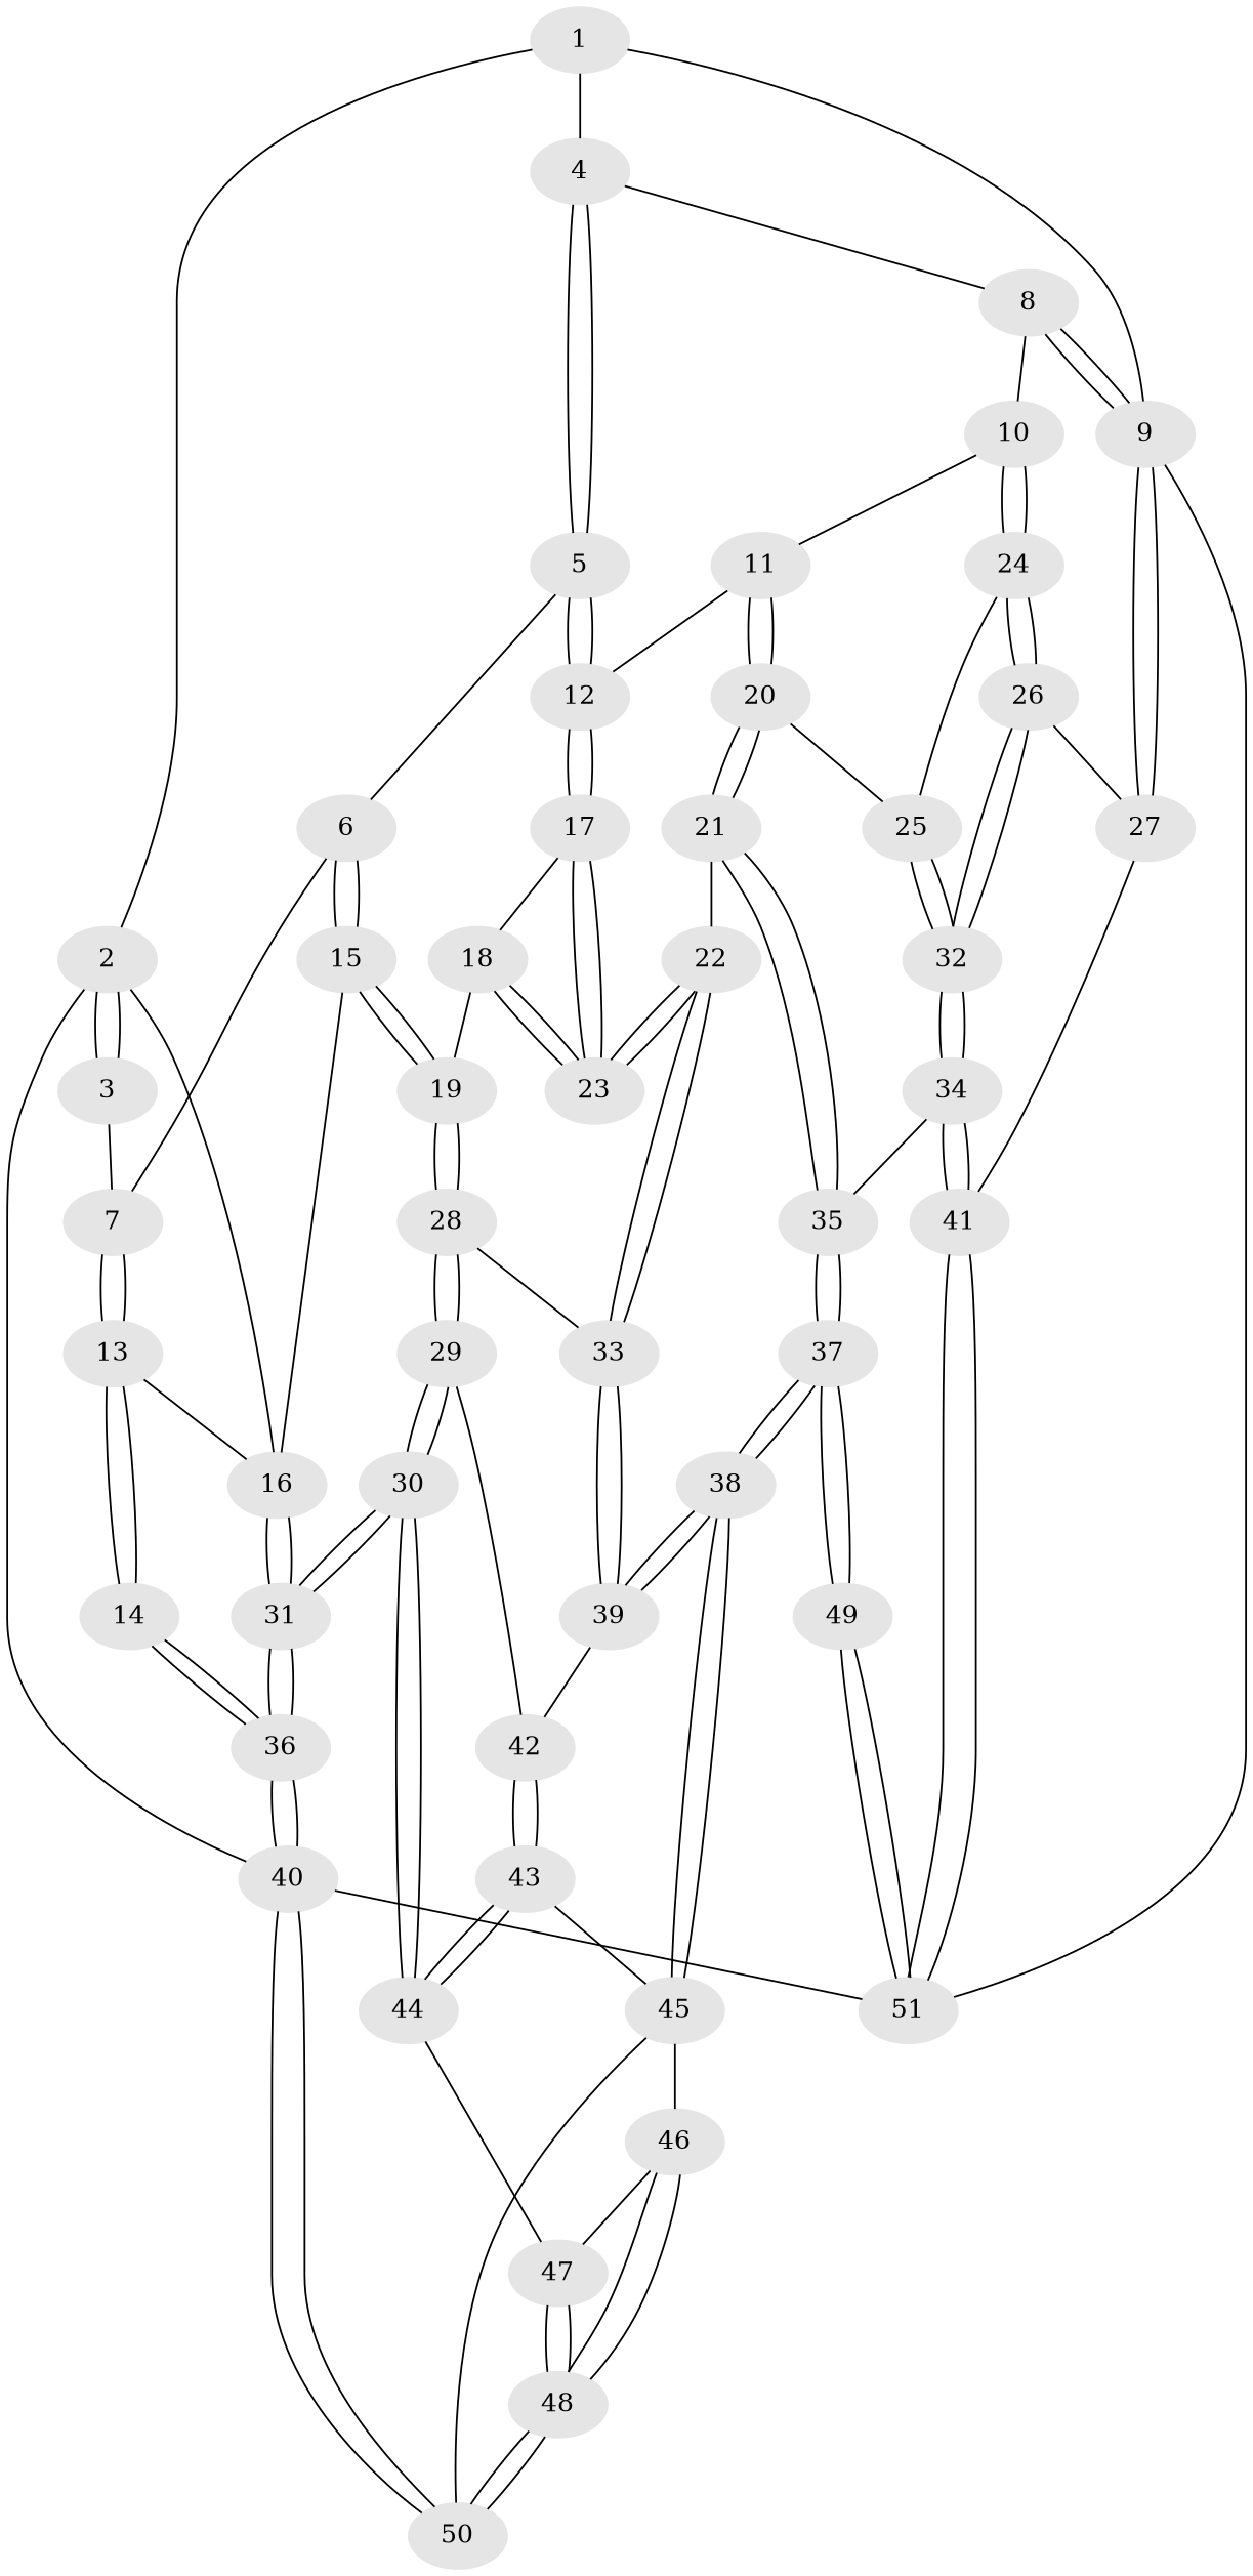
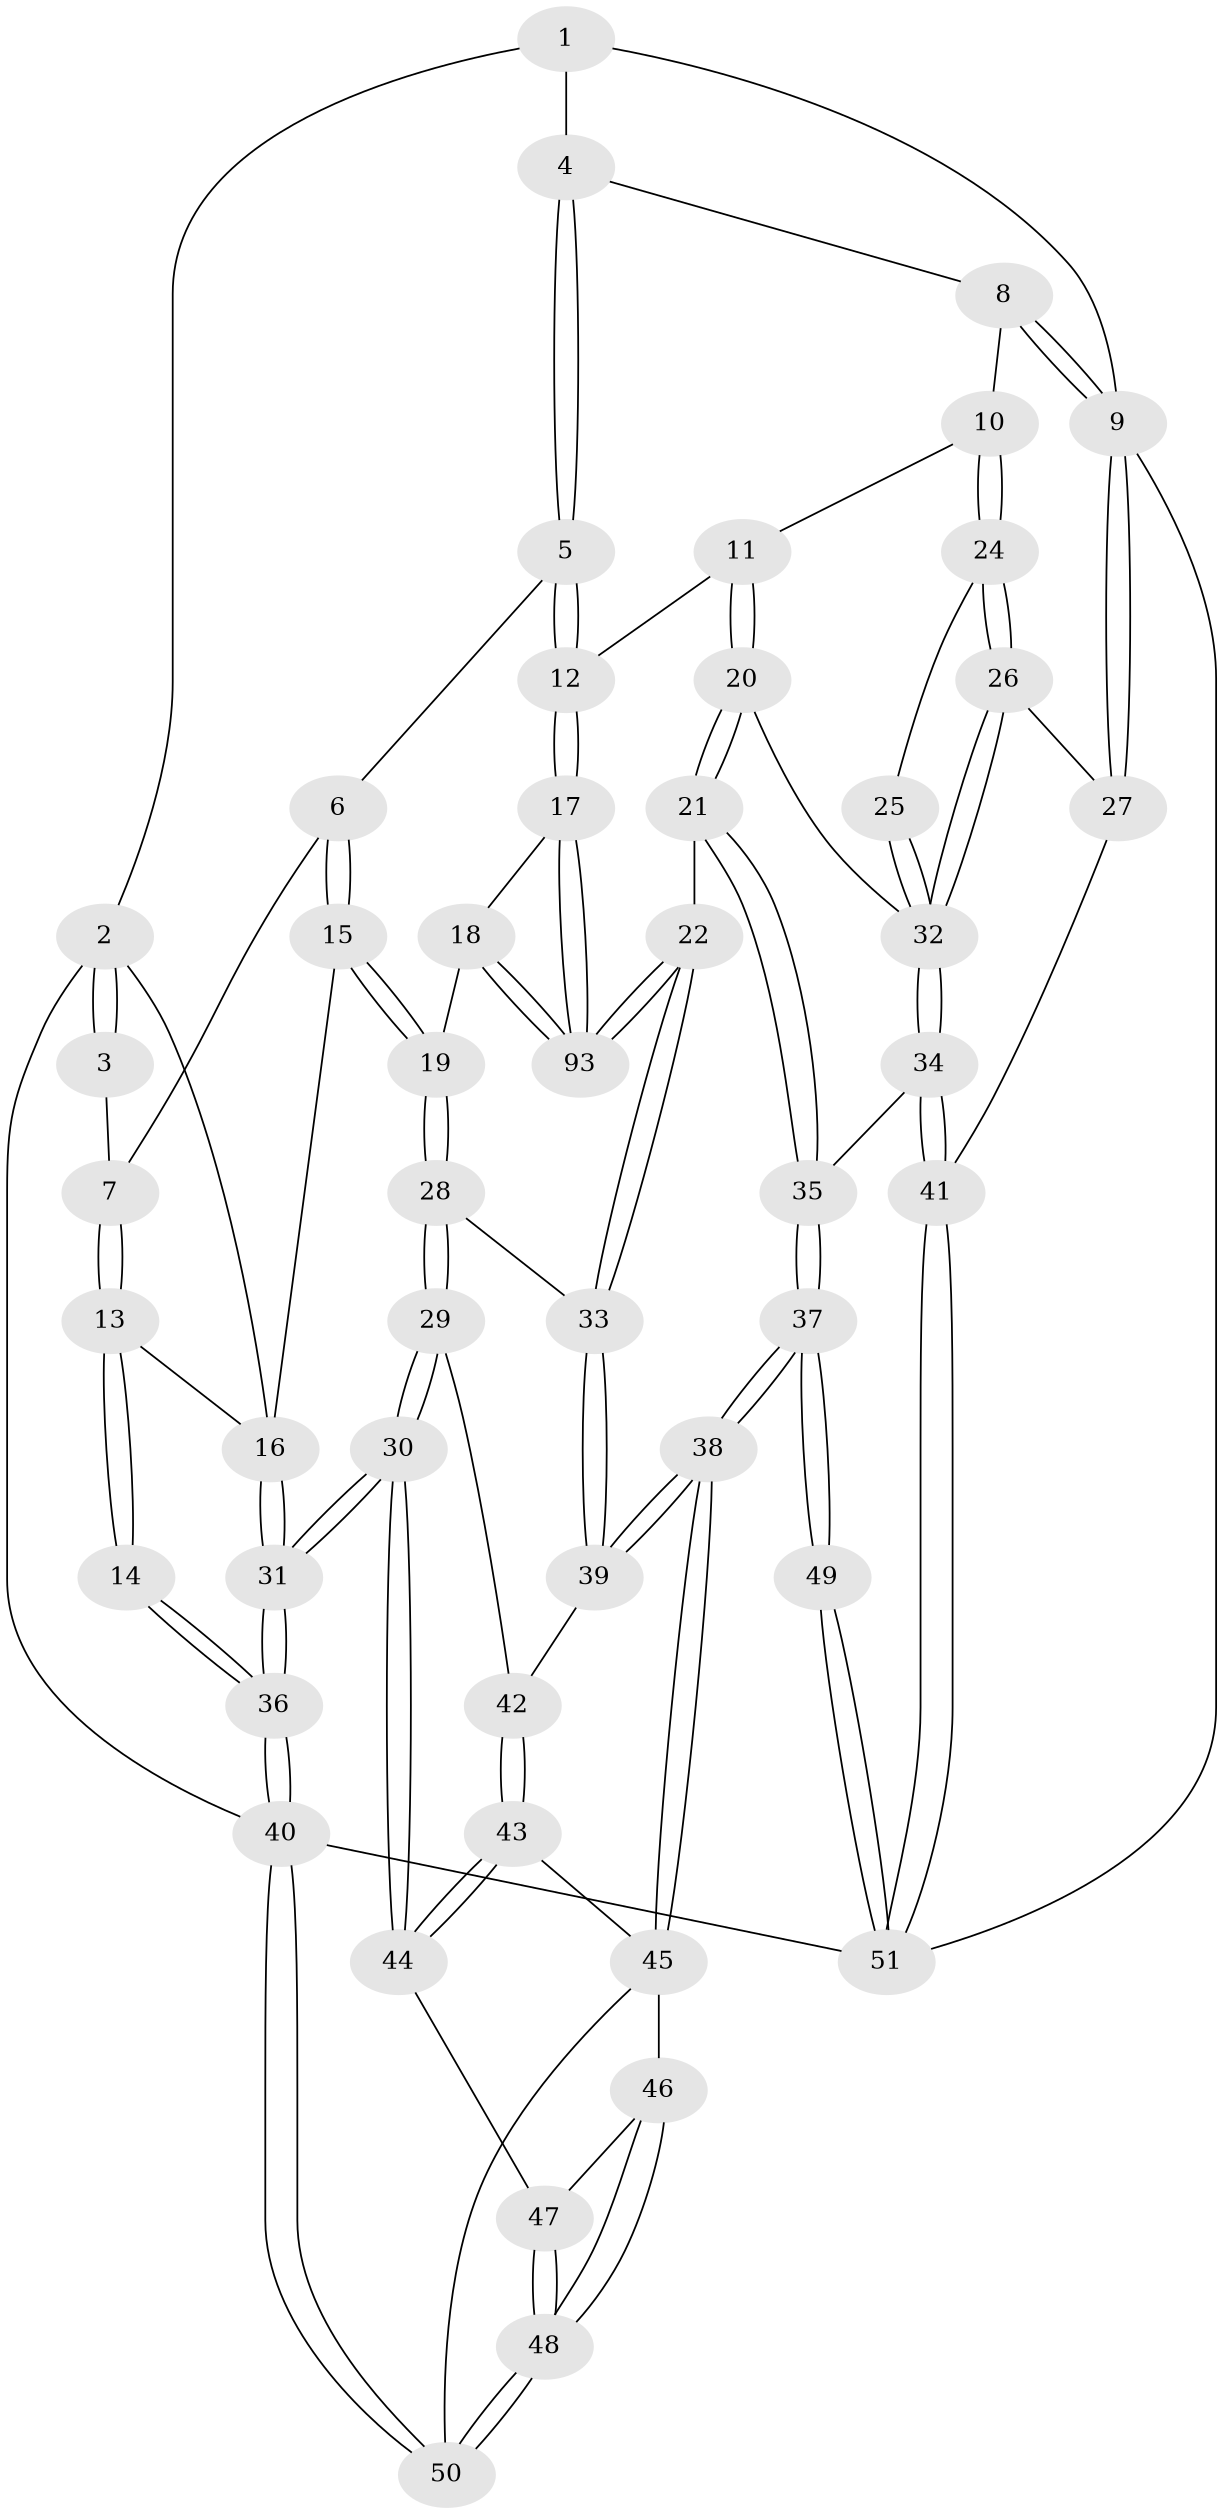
  graph {
    node [color=gray90 style=filled]
    1
    2
    4
    9
    3
    40
    16
    5
    8
    27
    51
    7
    14
    36
    50
    13
    6
    12
    10
    15
    17
    19
    11
    24
    41
    20
    25
    26
    21
    18
-   23
+   23 [label=93]
    31
    28
    33
    29
    22
    35
    32
    37
    39
    34
    30
    42
    44
    43
    47
    38
    49
    45
    46
    48
    1 -- 2
    1 -- 4
    1 -- 9
    2 -- 3
    2 -- 3
    2 -- 40
    2 -- 16
    4 -- 5
    4 -- 5
    4 -- 8
    9 -- 27
    9 -- 27
    9 -- 51
    3 -- 7
    40 -- 51
    40 -- 50
    40 -- 50
    16 -- 31
    16 -- 31
    5 -- 6
    5 -- 12
    5 -- 12
    8 -- 9
    8 -- 9
    8 -- 10
    27 -- 41
    7 -- 13
    7 -- 13
    14 -- 36
    14 -- 36
    36 -- 40
    36 -- 40
    13 -- 16
    13 -- 14
    13 -- 14
    6 -- 7
    6 -- 15
    6 -- 15
    12 -- 17
    12 -- 17
    10 -- 11
    10 -- 24
    10 -- 24
    15 -- 16
    15 -- 19
    15 -- 19
    17 -- 18
    17 -- 23
    17 -- 23
    19 -- 28
    19 -- 28
    11 -- 12
    11 -- 20
    11 -- 20
    24 -- 25
    24 -- 26
    24 -- 26
    41 -- 51
    41 -- 51
-   20 -- 25
+   20 -- 32
    20 -- 21
    20 -- 21
    25 -- 32
    25 -- 32
    26 -- 27
    26 -- 32
    26 -- 32
    21 -- 22
    21 -- 35
    21 -- 35
    18 -- 19
    18 -- 23
    18 -- 23
    31 -- 36
    31 -- 36
    28 -- 33
    28 -- 29
    28 -- 29
    33 -- 39
    33 -- 39
    29 -- 30
    29 -- 30
    29 -- 42
    22 -- 23
    22 -- 23
    22 -- 33
    22 -- 33
    35 -- 37
    35 -- 37
    32 -- 34
    32 -- 34
    37 -- 38
    37 -- 38
    37 -- 49
    37 -- 49
    39 -- 42
    34 -- 41
    34 -- 41
    34 -- 35
    30 -- 31
    30 -- 31
    30 -- 44
    30 -- 44
    42 -- 43
    42 -- 43
    44 -- 47
    43 -- 44
    43 -- 44
    43 -- 45
    47 -- 48
    47 -- 48
    38 -- 39
    38 -- 39
    38 -- 45
    38 -- 45
    49 -- 51
    49 -- 51
    45 -- 50
    45 -- 46
    46 -- 47
    46 -- 48
    46 -- 48
    48 -- 50
    48 -- 50
  }
